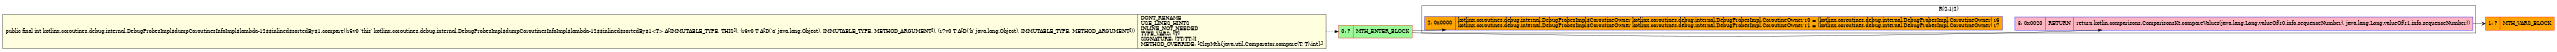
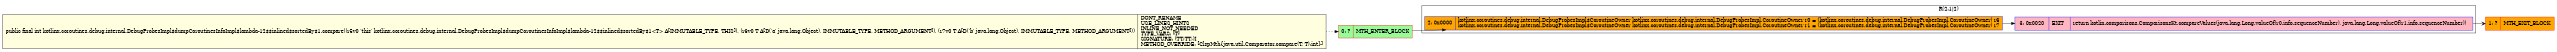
  digraph {
    rankdir=LR
    node [color=blue fillcolor=orange shape=record style=filled]
    edge [arrowhead=normal style=solid]
    n1 [label="{2\:\ 0x0000|kotlinx.coroutines.debug.internal.DebugProbesImpl$CoroutineOwner kotlinx.coroutines.debug.internal.DebugProbesImpl.CoroutineOwner r0 = (kotlinx.coroutines.debug.internal.DebugProbesImpl.CoroutineOwner) r6\lkotlinx.coroutines.debug.internal.DebugProbesImpl$CoroutineOwner kotlinx.coroutines.debug.internal.DebugProbesImpl.CoroutineOwner r1 = (kotlinx.coroutines.debug.internal.DebugProbesImpl.CoroutineOwner) r7\l}"]
-   n2 [fillcolor=lightpink label="{3\:\ 0x0020|RETURN\l|return kotlin.comparisons.ComparisonsKt.compareValues(java.lang.Long.valueOf(r0.info.sequenceNumber), java.lang.Long.valueOf(r1.info.sequenceNumber))\l}"]
-   n3 [color=red label="{1\:\ ?|MTH_VARS_BLOCK\l}"]
+   n2 [fillcolor=lightpink label="{3\:\ 0x0020|EXIT\l|return kotlin.comparisons.ComparisonsKt.compareValues(java.lang.Long.valueOf(r0.info.sequenceNumber), java.lang.Long.valueOf(r1.info.sequenceNumber))\l}"]
+   n3 [color=red label="{1\:\ ?|MTH_EXIT_BLOCK\l}"]
    n4 [color=red fillcolor=palegreen label="{0\:\ ?|MTH_ENTER_BLOCK\l}"]
    n5 [fillcolor=lightyellow label="{public final int kotlinx.coroutines.debug.internal.DebugProbesImpl$dumpCoroutinesInfoImpl$lambda\-12$$inlined$sortedBy$1.compare((r5v0 'this' kotlinx.coroutines.debug.internal.DebugProbesImpl$dumpCoroutinesInfoImpl$lambda\-12$$inlined$sortedBy$1\<T\> A[IMMUTABLE_TYPE, THIS]), (r6v0 T A[D('a' java.lang.Object), IMMUTABLE_TYPE, METHOD_ARGUMENT]), (r7v0 T A[D('b' java.lang.Object), IMMUTABLE_TYPE, METHOD_ARGUMENT]))  | DONT_RENAME\lUSE_LINES_HINTS\lINLINE_NOT_NEEDED\lTYPE_VARS: [T]\lSIGNATURE: (TT;TT;)I\lMETHOD_OVERRIDE: [ClspMth\{java.util.Comparator.compare(T, T):int\}]\l}" color=""]
    subgraph cluster_1 {
      label="R(2:1|2)"
      n1
      n2
    }
-   n4 -> n2
+   n1 -> n2
    n2 -> n3 [arrowhead=vee]
    n4 -> n1
    n5 -> n4 [style=dotted]
  }
